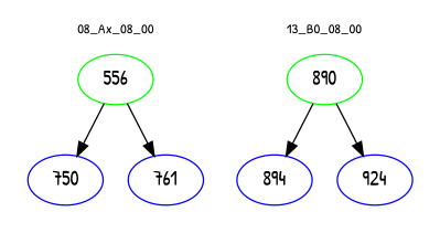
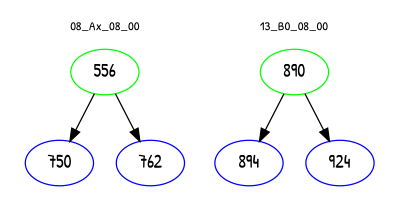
  digraph {
    fontname="Patrick Hand"
    node [color=blue fontname="Patrick Hand"]
    edge [color=black fontname="Patrick Hand"]
    n1 [color=green label=556]
    n2 [label=750]
-   n3 [label=761]
+   n3 [label=762]
    n4 [color=green label=890]
    n5 [label=894]
    n6 [label=924]
    subgraph cluster_1 {
      color=white
      fontsize=10
      label="08_Ax_08_00"
      n1
      n2
      n3
    }
    subgraph cluster_2 {
      color=white
      fontsize=10
      label="13_B0_08_00"
      n4
      n5
      n6
    }
    n1 -> n2
    n1 -> n3
    n4 -> n5
    n4 -> n6
  }
